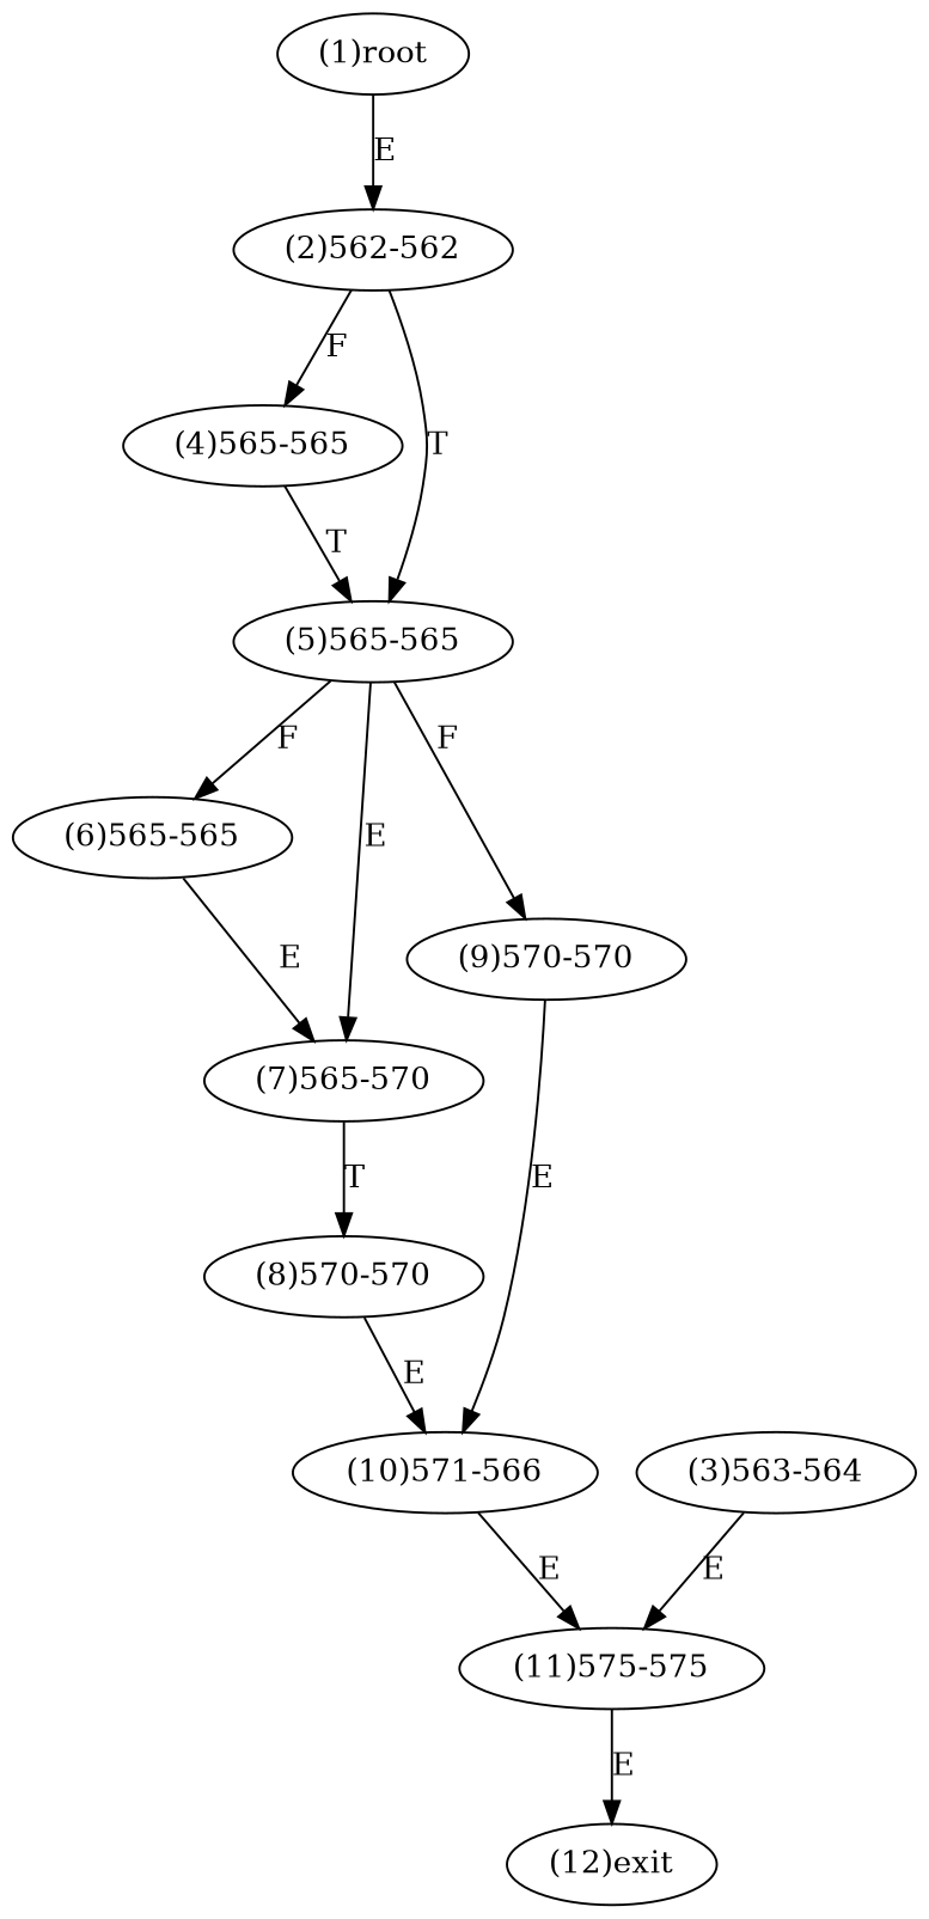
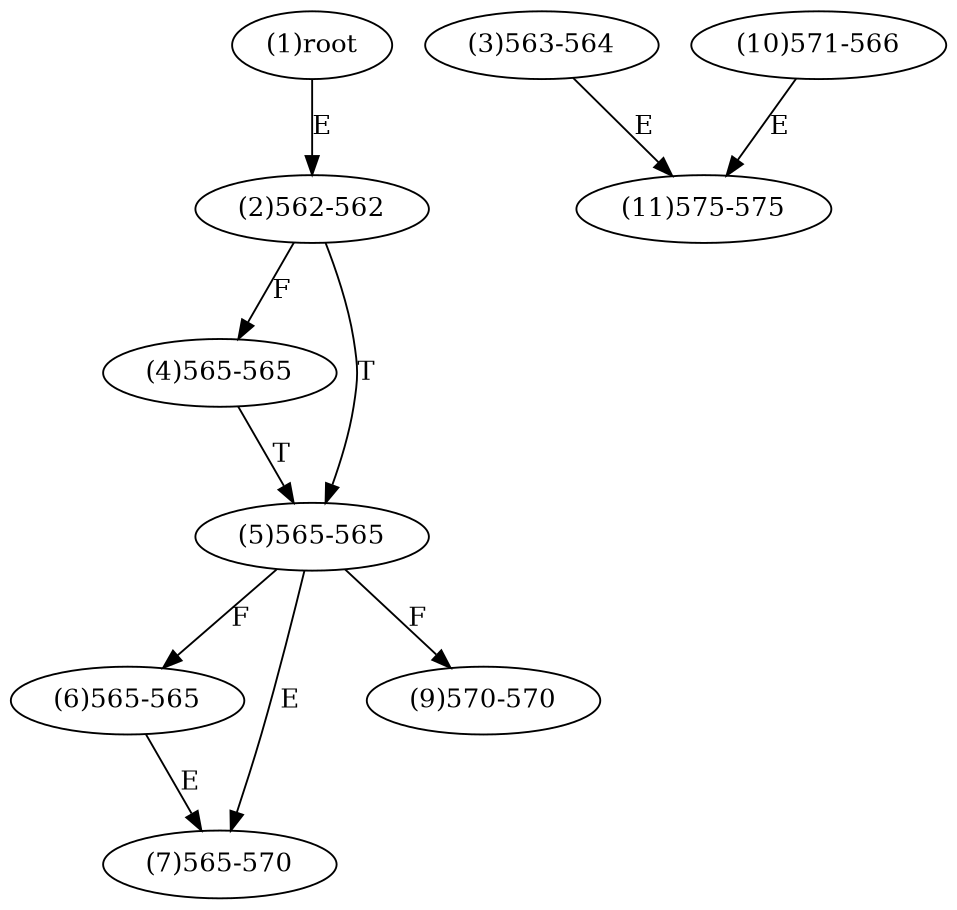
  digraph {
    n1 [label="(1)root"]
    n2 [label="(2)562-562"]
    n3 [label="(4)565-565"]
    n4 [label="(5)565-565"]
    n5 [label="(3)563-564"]
    n6 [label="(11)575-575"]
-   n7 [label="(12)exit"]
    n8 [label="(6)565-565"]
    n9 [label="(7)565-570"]
    n10 [label="(9)570-570"]
-   n11 [label="(8)570-570"]
    n12 [label="(10)571-566"]
    n1 -> n2 [label=E]
    n2 -> n3 [label=F]
    n2 -> n4 [label=T]
    n3 -> n4 [label=T]
    n4 -> n8 [label=F]
    n4 -> n9 [label=E]
    n4 -> n10 [label=F]
    n5 -> n6 [label=E]
-   n6 -> n7 [label=E]
    n8 -> n9 [label=E]
-   n9 -> n11 [label=T]
-   n10 -> n12 [label=E]
-   n11 -> n12 [label=E]
    n12 -> n6 [label=E]
  }
